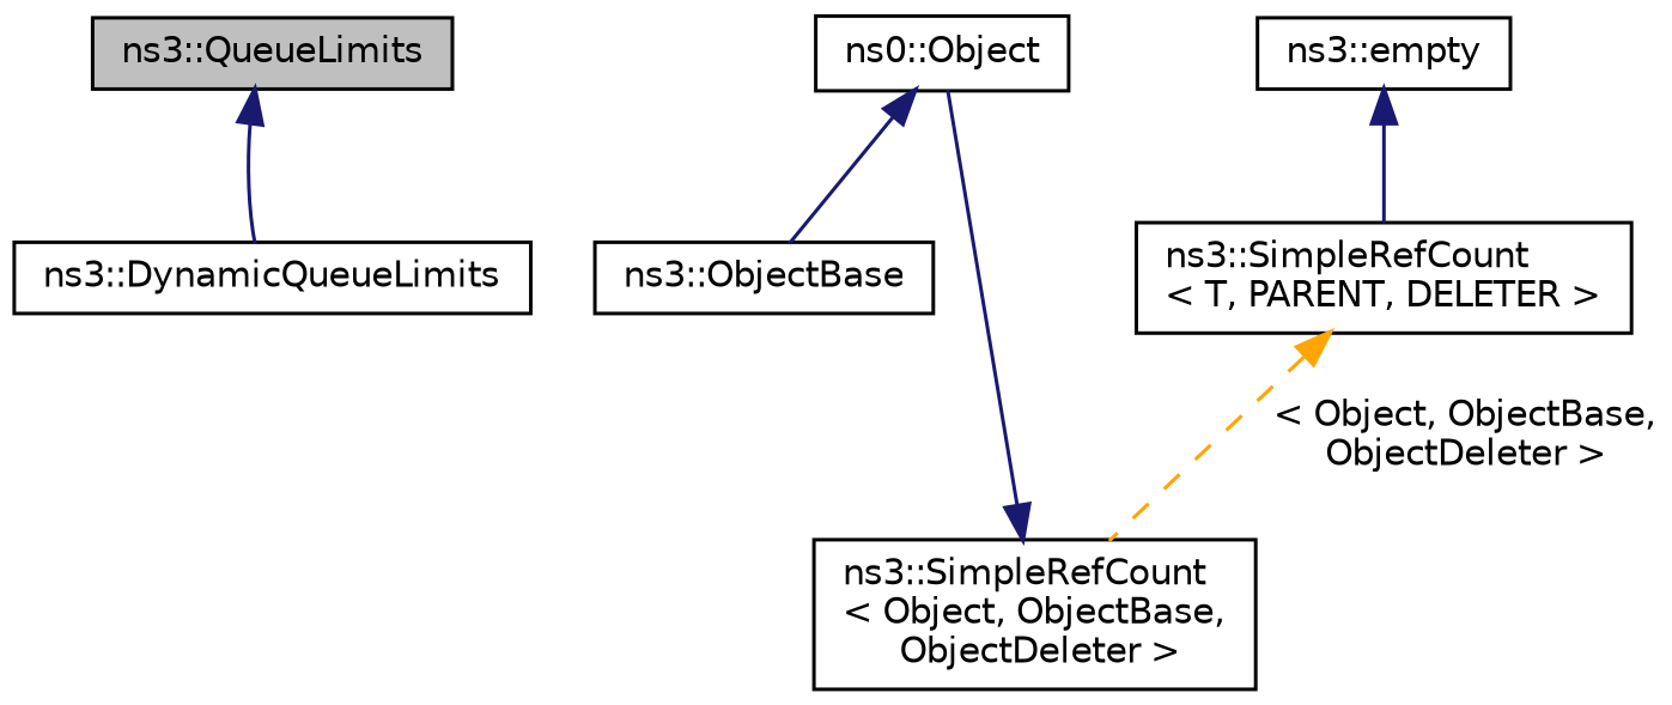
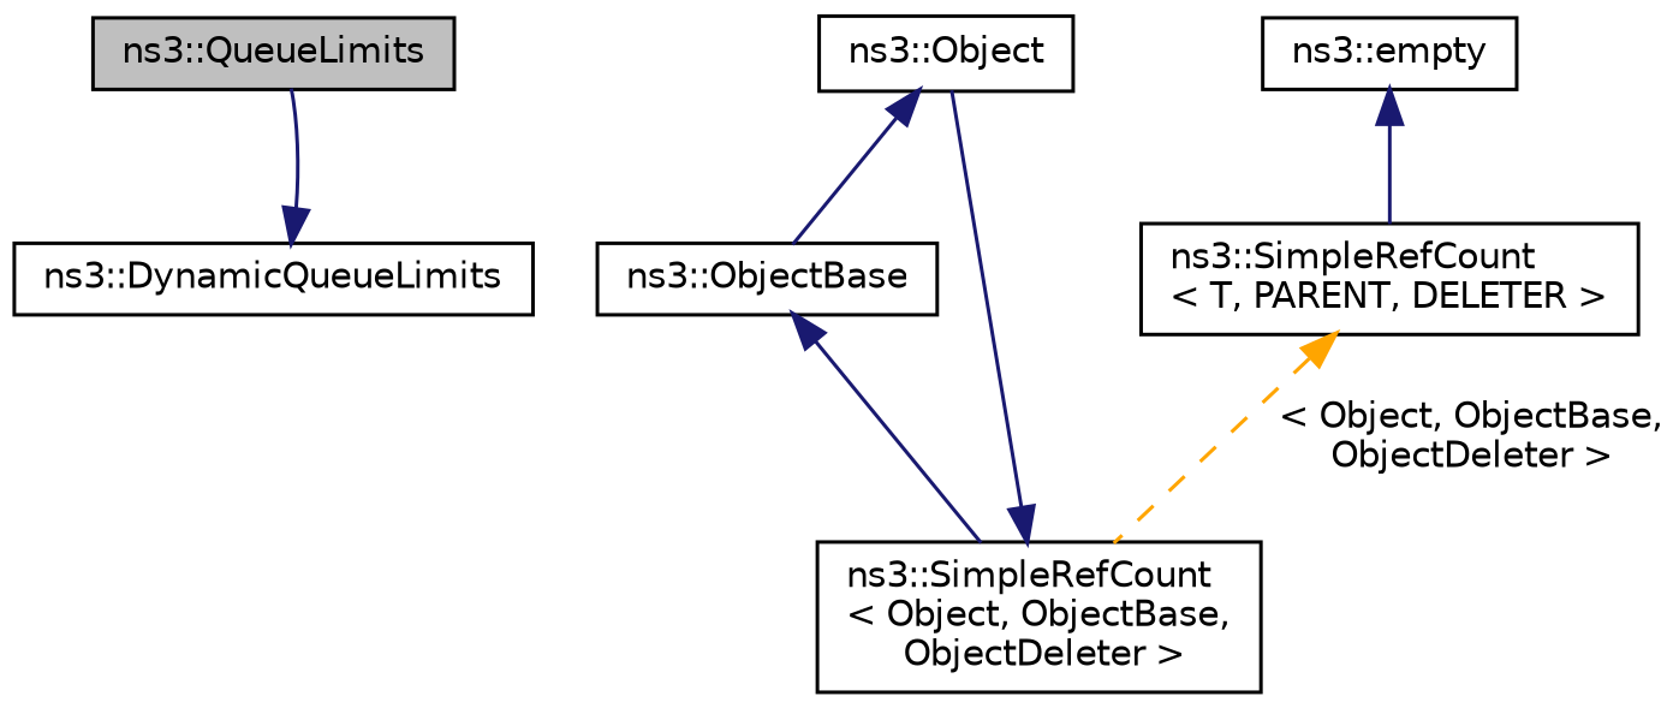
  digraph {
    node [color=black fillcolor=white fontname=Helvetica fontsize=10 shape=record style=filled]
    edge [color=midnightblue dir=back fontname=Helvetica fontsize=10 labelfontname=Helvetica labelfontsize=10 style=solid]
    n1 [fillcolor=grey75 fontcolor=black height=0.2 label="ns3::QueueLimits" width=0.4]
    n2 [height=0.2 label="ns3::DynamicQueueLimits" width=0.4]
-   n3 [height=0.2 label="ns0::Object" width=0.4]
+   n3 [height=0.2 label="ns3::Object" width=0.4]
    n4 [height=0.2 label="ns3::ObjectBase" width=0.4]
    n5 [height=0.2 label="ns3::SimpleRefCount\l\< Object, ObjectBase,\l ObjectDeleter \>" width=0.4]
    n6 [height=0.2 label="ns3::SimpleRefCount\l\< T, PARENT, DELETER \>" width=0.4]
    n7 [height=0.2 label="ns3::empty" width=0.4]
-   n1 -> n2
+   n2 -> n1
    n3 -> n4
+   n4 -> n5
    n5 -> n3
    n6 -> n5 [color=orange label=" \< Object, ObjectBase,\l ObjectDeleter \>" style=dashed]
    n7 -> n6
  }
